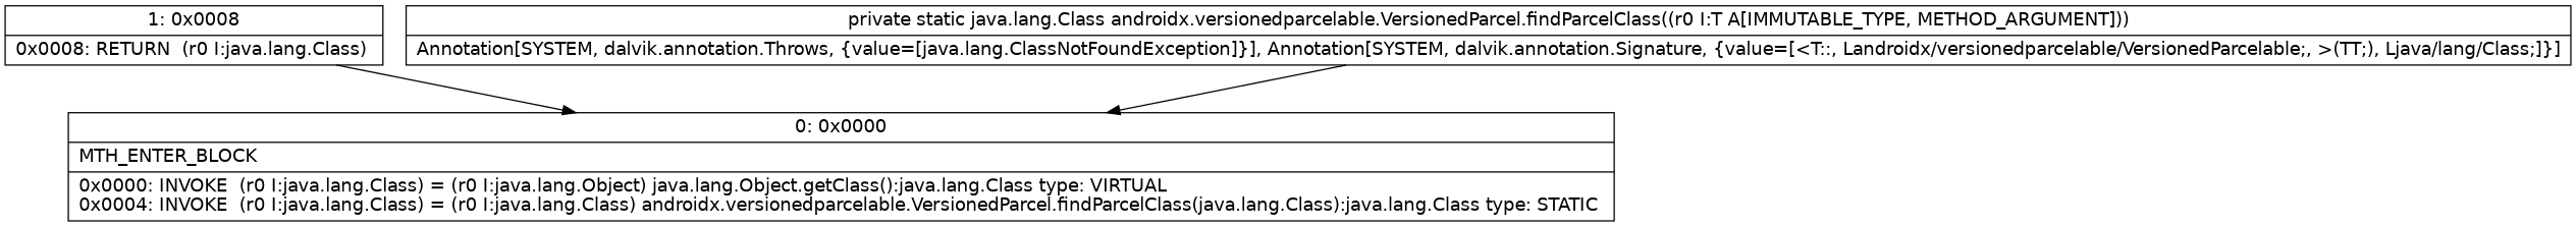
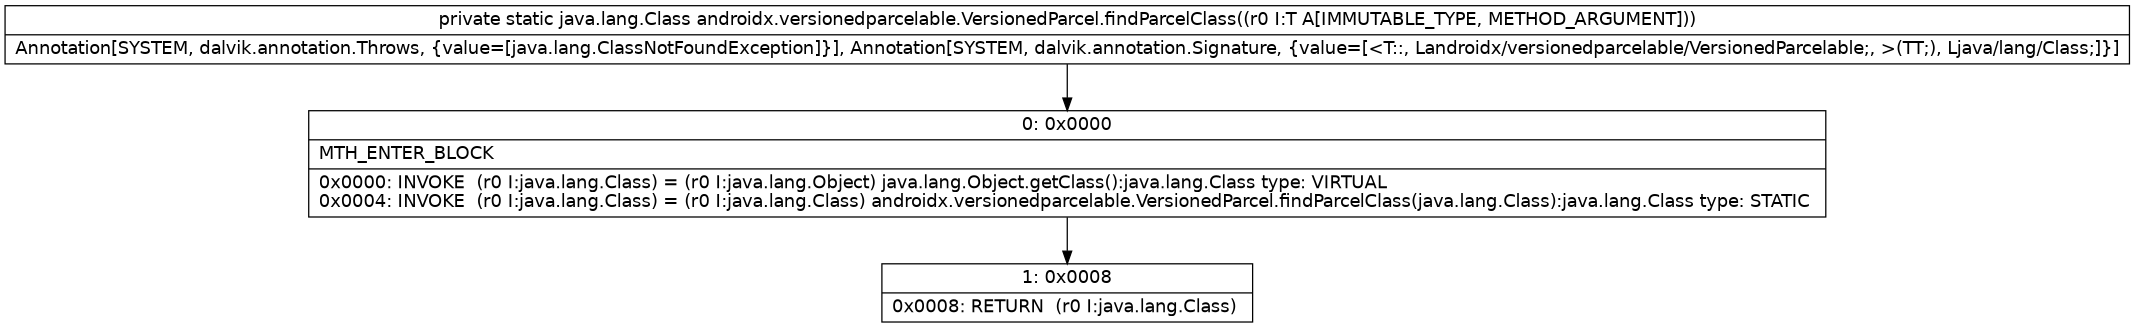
  digraph {
    fontname="DejaVu Sans"
    node [shape=record fontname="DejaVu Sans"]
    edge [fontname="DejaVu Sans"]
    n1 [label="{0\:\ 0x0000|MTH_ENTER_BLOCK\l|0x0000: INVOKE  (r0 I:java.lang.Class) = (r0 I:java.lang.Object) java.lang.Object.getClass():java.lang.Class type: VIRTUAL \l0x0004: INVOKE  (r0 I:java.lang.Class) = (r0 I:java.lang.Class) androidx.versionedparcelable.VersionedParcel.findParcelClass(java.lang.Class):java.lang.Class type: STATIC \l}"]
    n2 [label="{1\:\ 0x0008|0x0008: RETURN  (r0 I:java.lang.Class) \l}"]
    n3 [label="{private static java.lang.Class androidx.versionedparcelable.VersionedParcel.findParcelClass((r0 I:T A[IMMUTABLE_TYPE, METHOD_ARGUMENT]))  | Annotation[SYSTEM, dalvik.annotation.Throws, \{value=[java.lang.ClassNotFoundException]\}], Annotation[SYSTEM, dalvik.annotation.Signature, \{value=[\<T::, Landroidx\/versionedparcelable\/VersionedParcelable;, \>(TT;), Ljava\/lang\/Class;]\}]\l}"]
-   n2 -> n1
+   n1 -> n2
    n3 -> n1
  }
